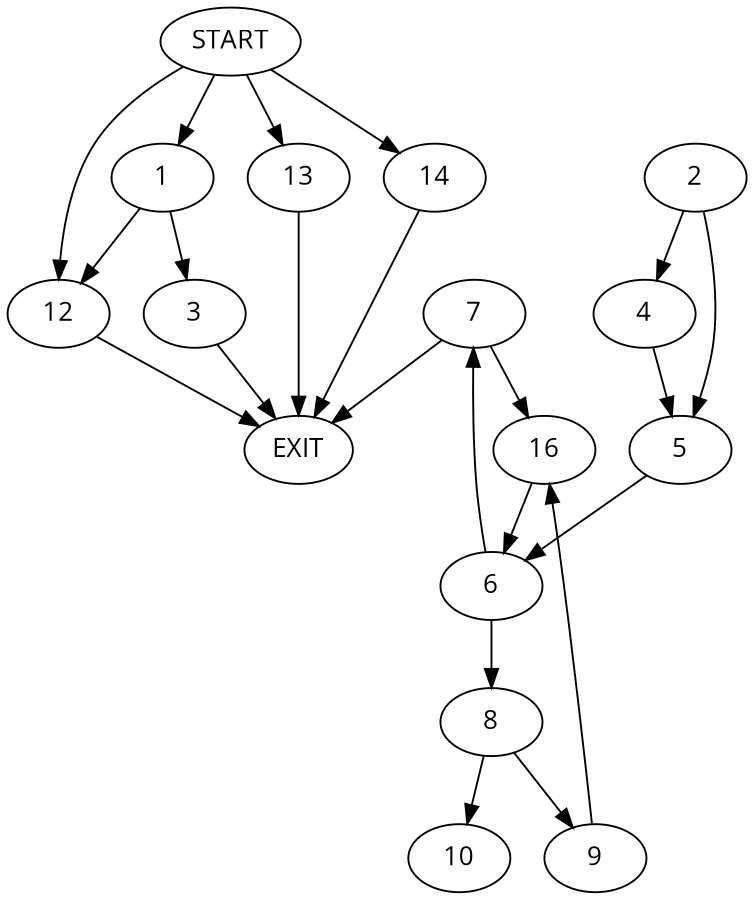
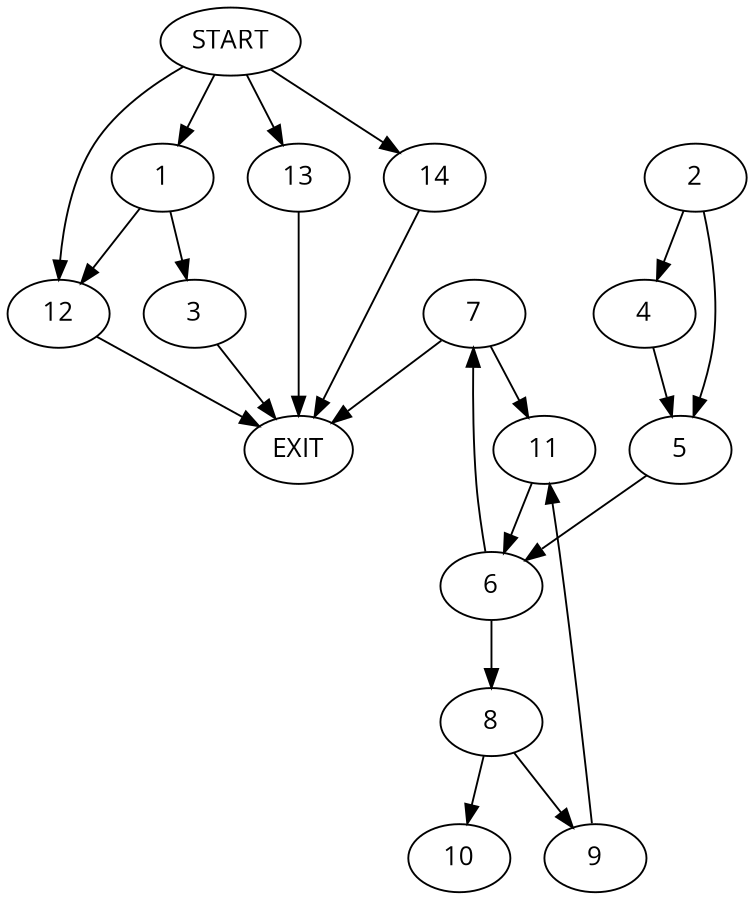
  digraph {
    fontname="Open Sans"
    node [fontname="Open Sans"]
    edge [fontname="Open Sans"]
    n1 [label=START]
    1
    12
    13
    14
    3
    n7 [label=EXIT]
    2
    4
    5
    6
    7
    8
-   11 [label=16]
+   11
    9
    10
    n1 -> 1
    n1 -> 12
    n1 -> 13
    n1 -> 14
    1 -> 12
    1 -> 3
    12 -> n7
    13 -> n7
    14 -> n7
    3 -> n7
    2 -> 4
    2 -> 5
    4 -> 5
    5 -> 6
    6 -> 7
    6 -> 8
    7 -> n7
    7 -> 11
    8 -> 9
    8 -> 10
    11 -> 6
    9 -> 11
  }
